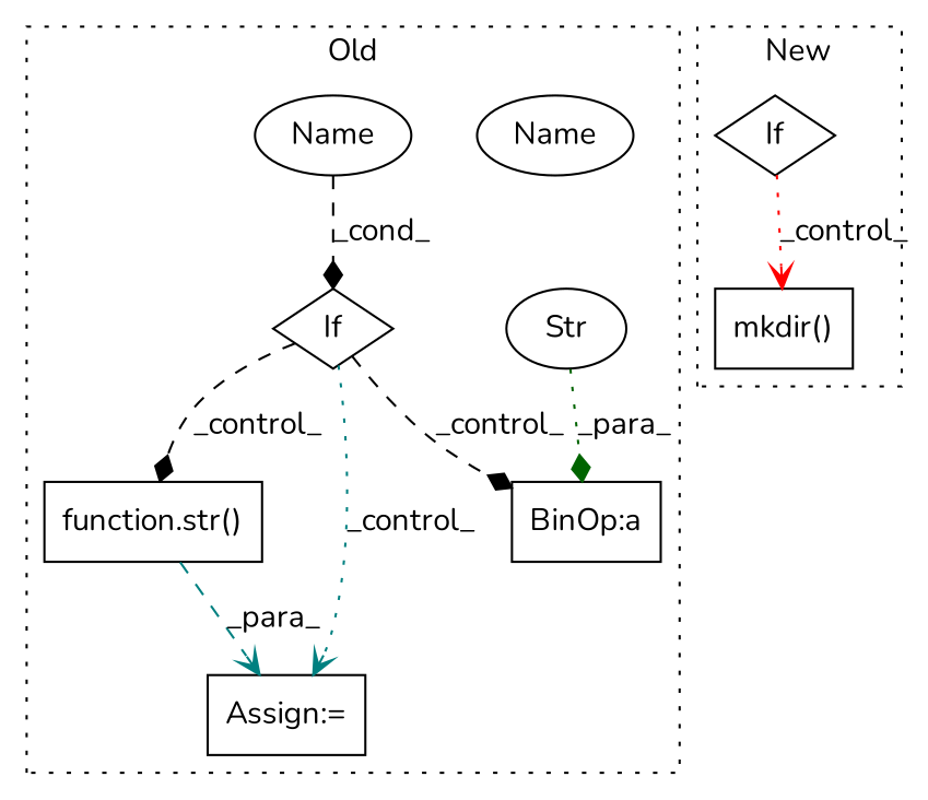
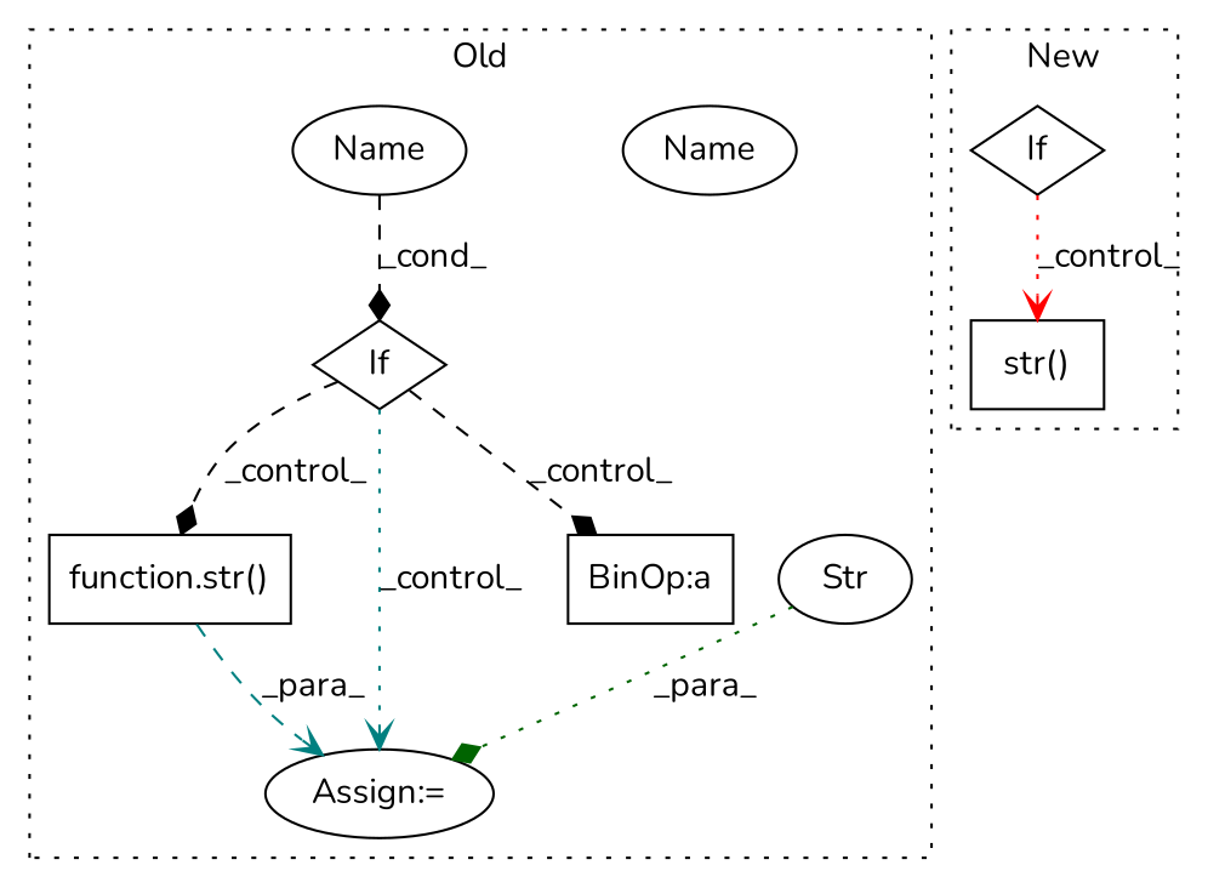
  digraph {
    fontname=Nunito
    node [a=75 fontname=Nunito l=3 s=2425 shape=box]
    edge [arrowhead=diamond color=black fontname=Nunito style=dashed]
    n1 [l="4,1" label="function.str()" s="2600,2612"]
    n2 [a=96 label=If s=2422 shape=diamond]
-   n3 [a=68 label="Assign:=" s=2449]
+   n3 [a=68 label="Assign:=" s=2449 shape=ellipse]
    n4 [a=87 l=11 label=Name shape=ellipse]
    n5 [a=82 label="BinOp:a" s=2597]
    n6 [a=66 l=8 label=Str s=2589 shape=ellipse]
    n7 [a=87 l=11 label=Name shape=ellipse]
-   n8 [l="9,1" label="mkdir()" s="3375,3392"]
+   n8 [l="9,1" label="str()" s="3375,3392"]
    n9 [a=96 label=If s=3330 shape=diamond]
    subgraph cluster_1 {
      label=Old
      style=dotted
      n1
      n2
      n3
      n4
      n5
      n6
      n7
    }
    subgraph cluster_2 {
      label=New
      style=dotted
      n8
      n9
    }
    n1 -> n3 [arrowhead=vee color=teal label=_para_]
    n2 -> n1 [label=_control_]
    n2 -> n3 [arrowhead=vee color=teal label=_control_ style=dotted]
    n2 -> n5 [label=_control_]
-   n6 -> n5 [color=darkgreen label=_para_ style=dotted]
+   n6 -> n3 [color=darkgreen label=_para_ style=dotted]
    n7 -> n2 [label=_cond_]
    n9 -> n8 [arrowhead=vee color=red label=_control_ style=dotted]
  }
